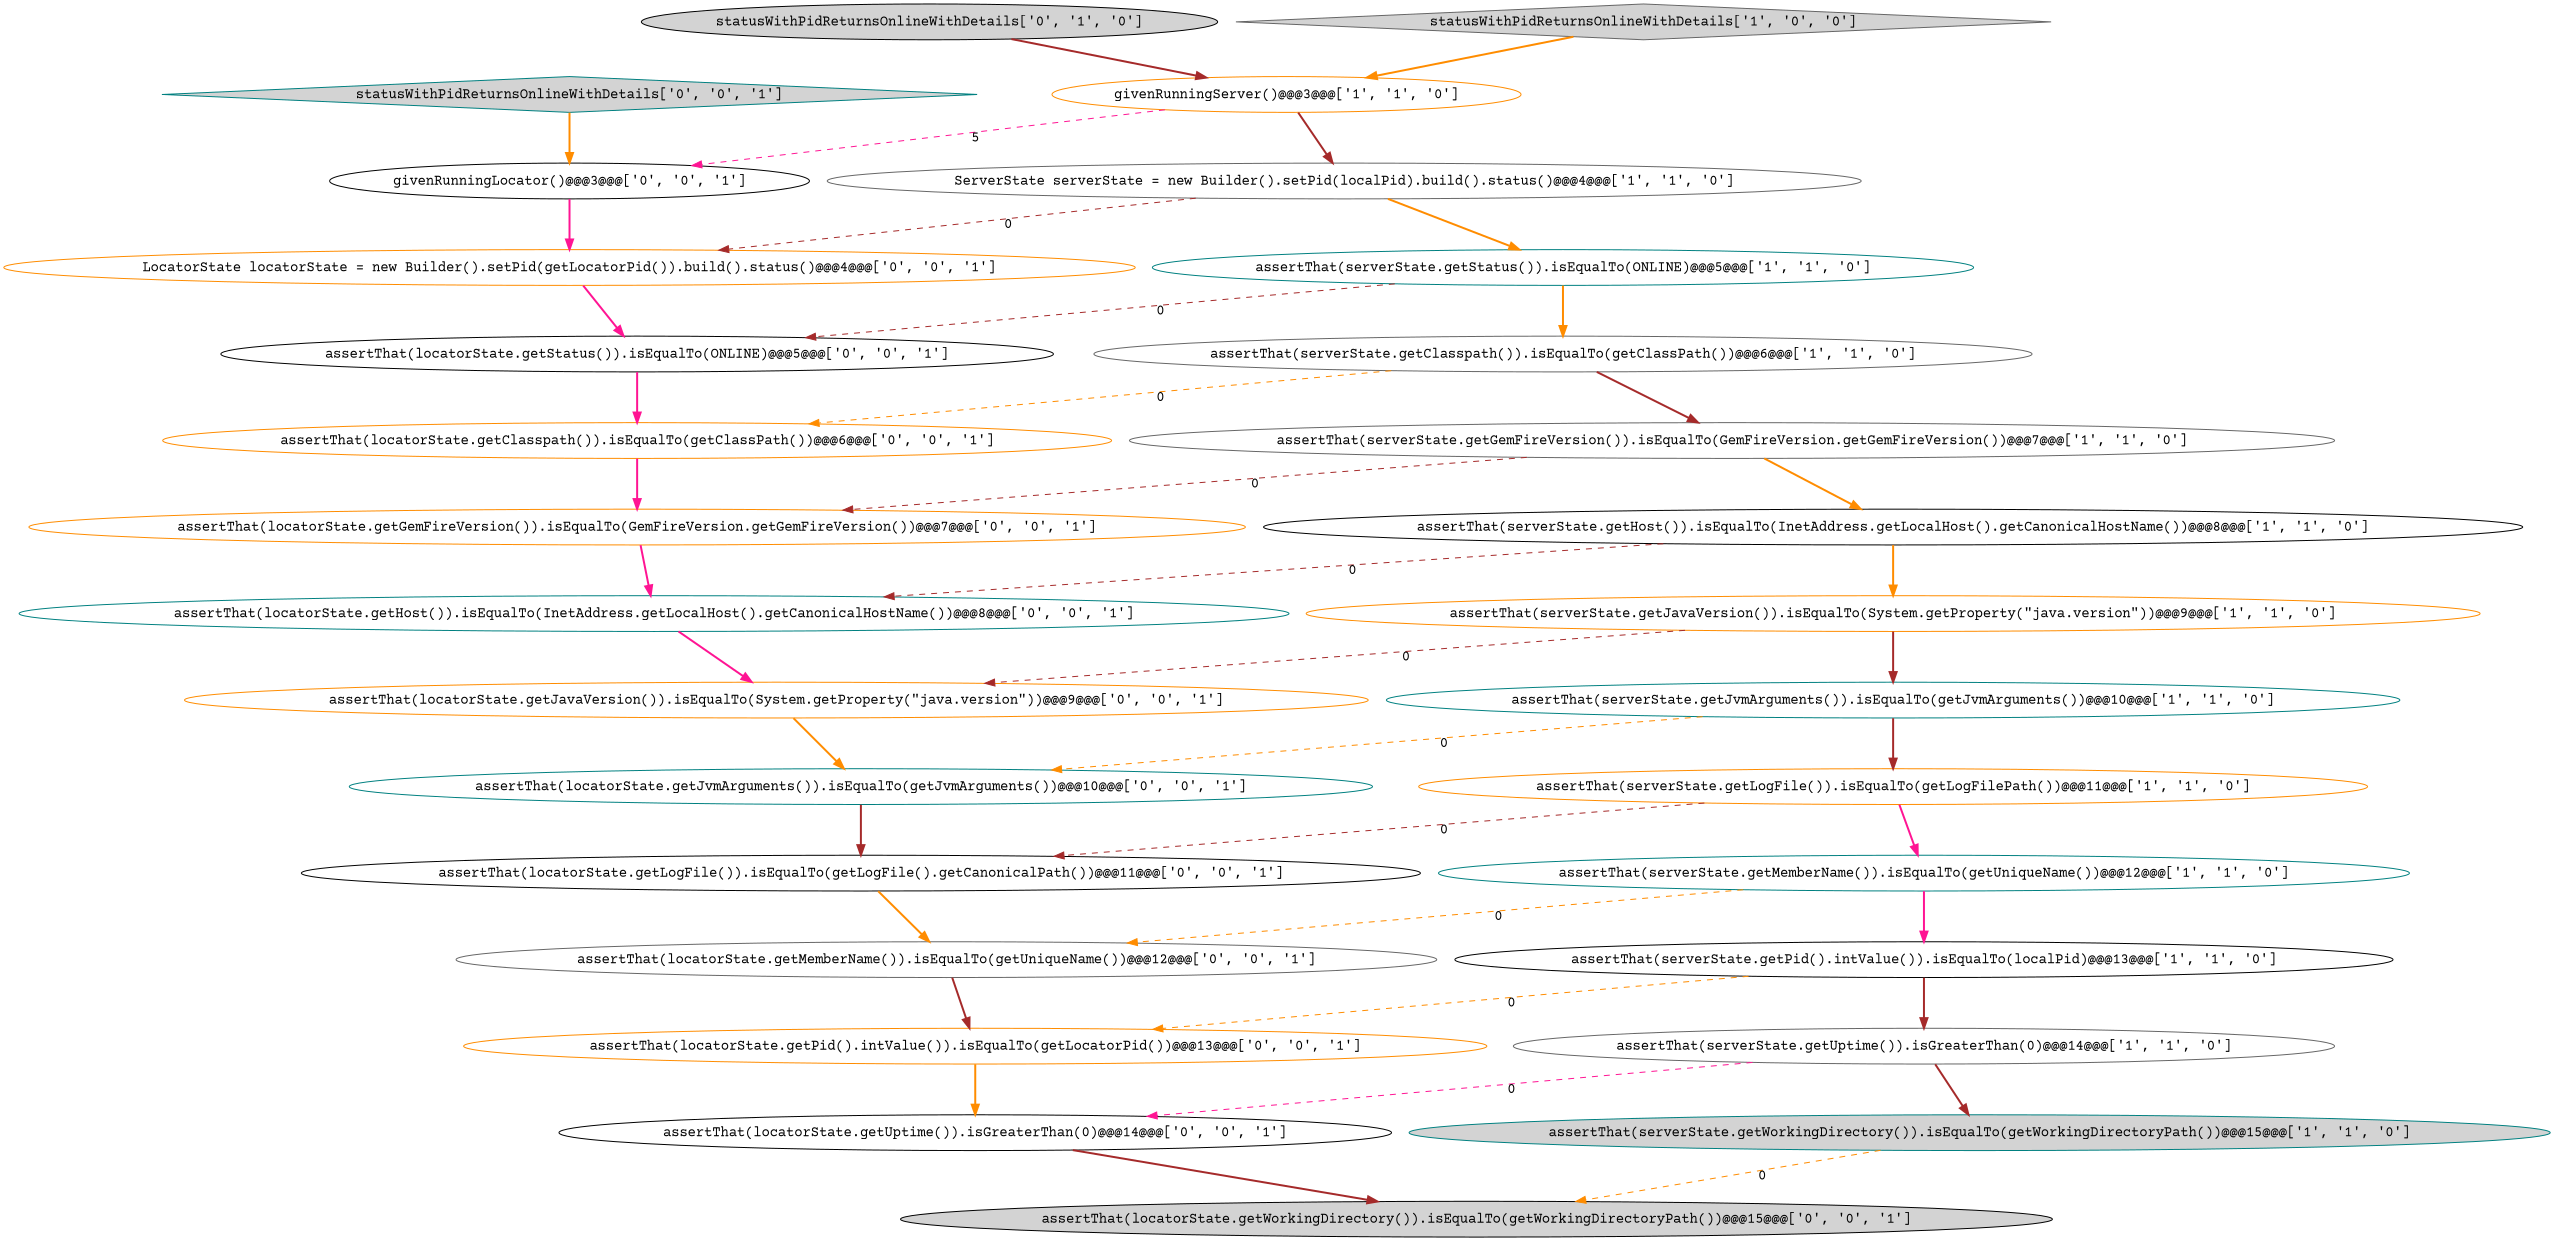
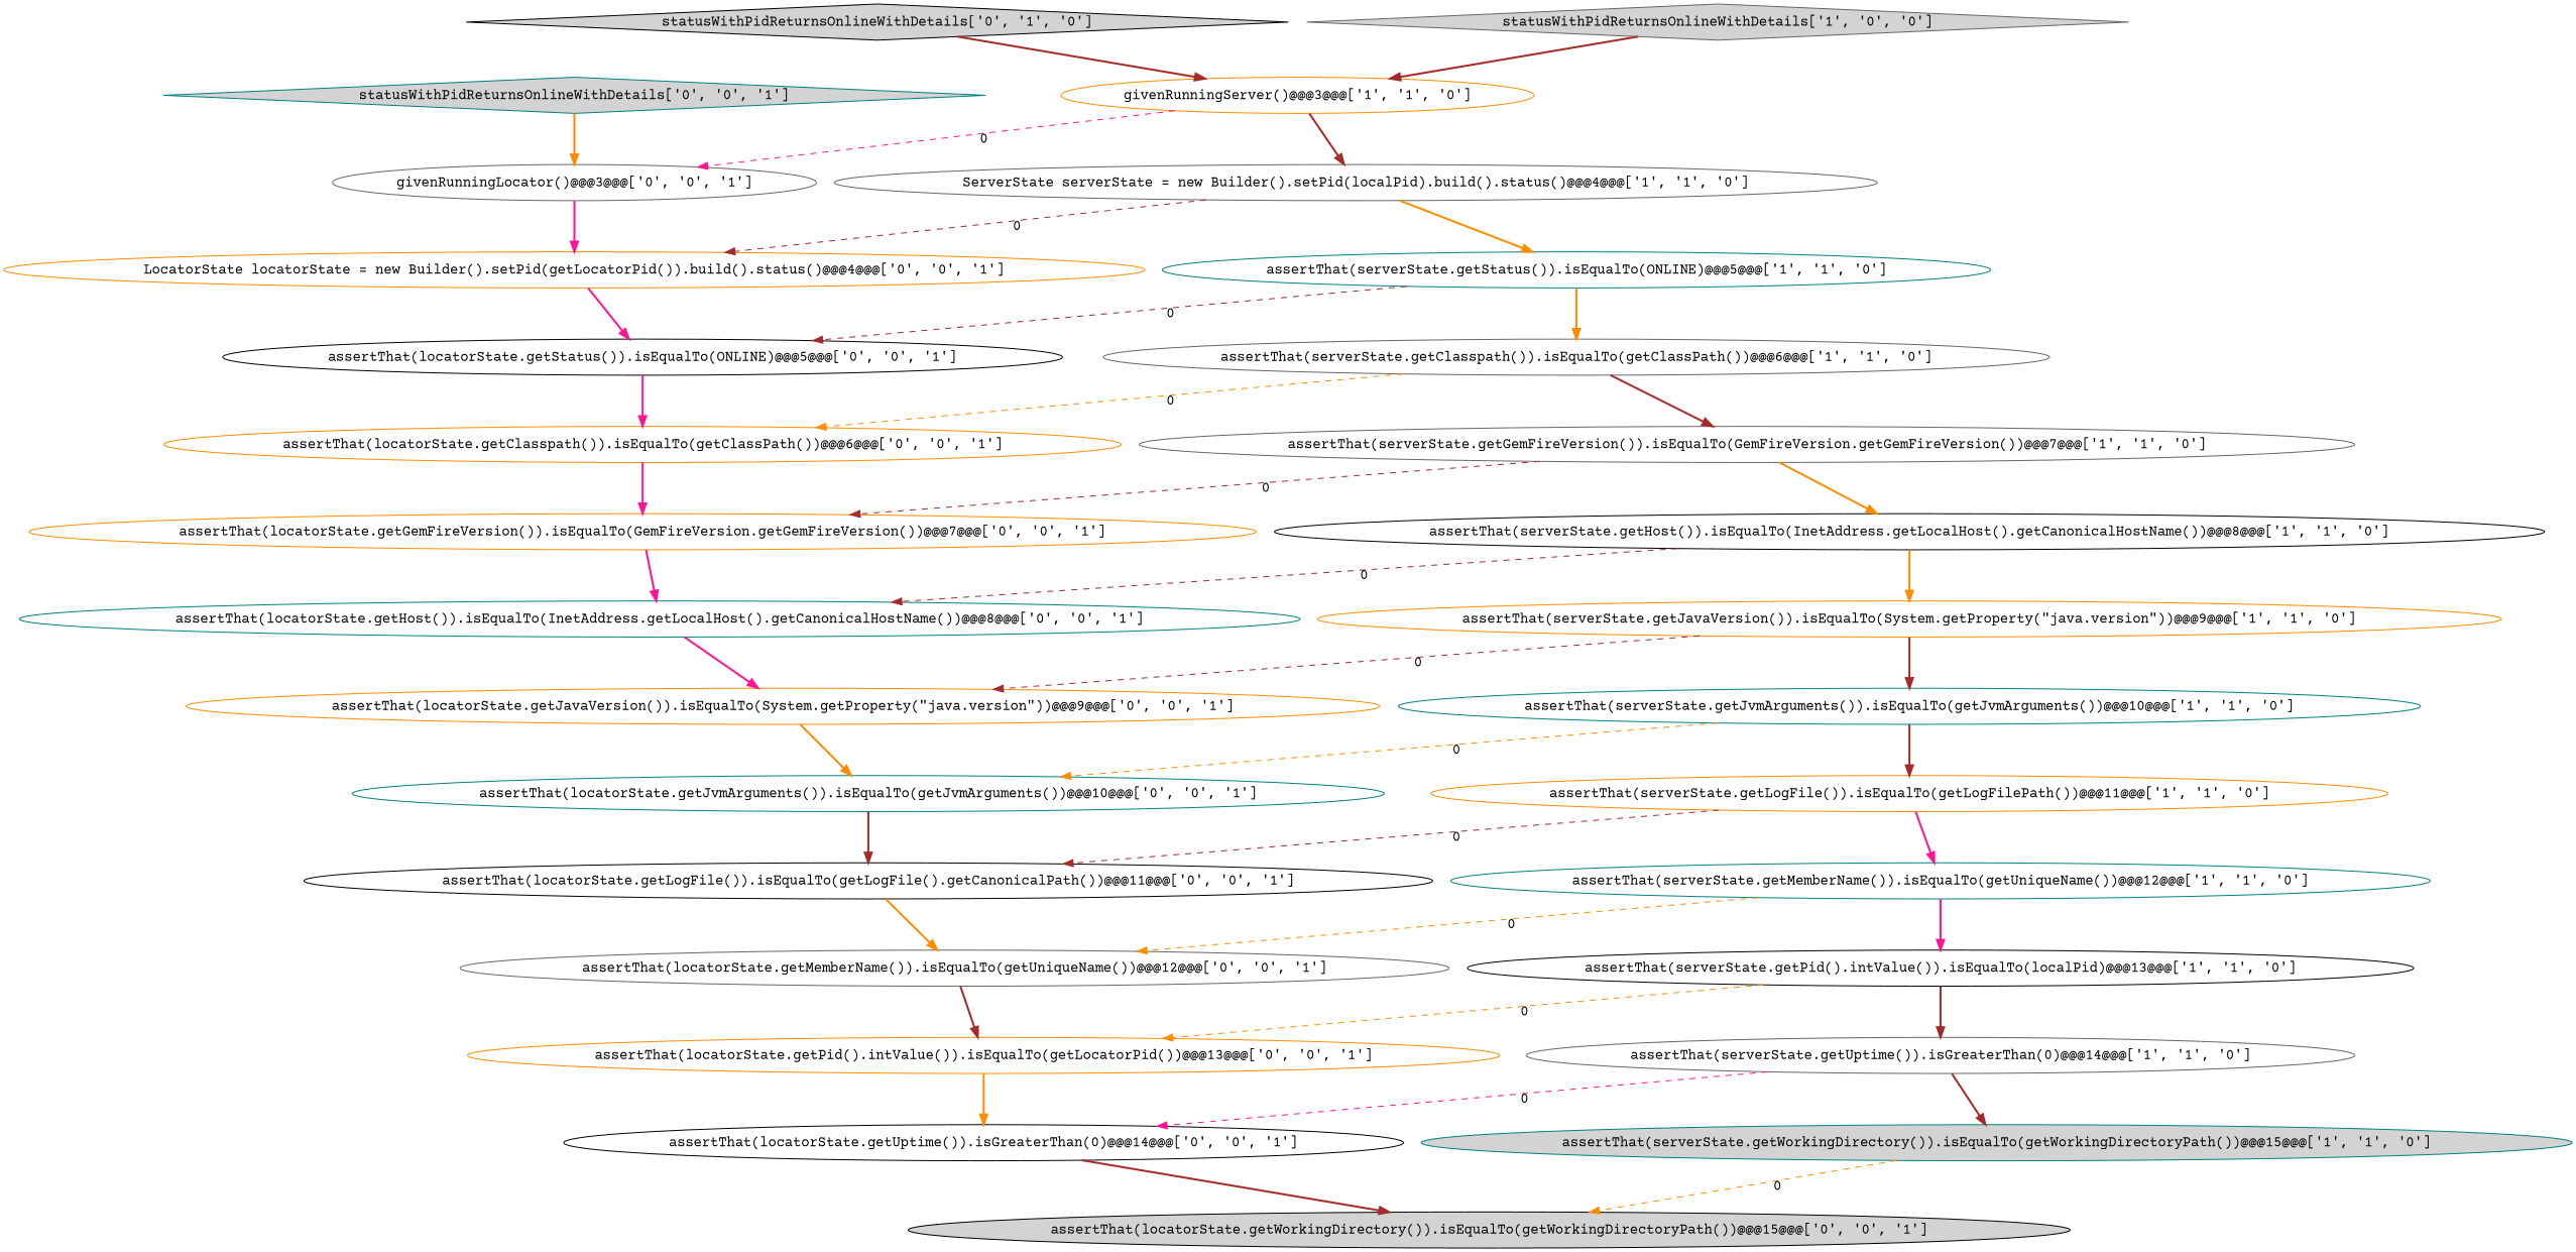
  digraph {
    fontname="Courier Prime"
    node [color=darkorange fillcolor=white fontname="Courier Prime" shape=ellipse style=filled]
    edge [color=brown fontname="Courier Prime" style=bold]
    n1 [color=black label="assertThat(locatorState.getLogFile()).isEqualTo(getLogFile().getCanonicalPath())@@@11@@@['0', '0', '1']"]
    n2 [color=gray40 label="assertThat(locatorState.getMemberName()).isEqualTo(getUniqueName())@@@12@@@['0', '0', '1']"]
    n3 [label="assertThat(locatorState.getPid().intValue()).isEqualTo(getLocatorPid())@@@13@@@['0', '0', '1']"]
    n4 [color=teal fillcolor=lightgray label="statusWithPidReturnsOnlineWithDetails['0', '0', '1']" shape=diamond]
-   n5 [color=black label="givenRunningLocator()@@@3@@@['0', '0', '1']"]
+   n5 [color=gray40 label="givenRunningLocator()@@@3@@@['0', '0', '1']"]
    n6 [label="LocatorState locatorState = new Builder().setPid(getLocatorPid()).build().status()@@@4@@@['0', '0', '1']"]
    n7 [label="assertThat(serverState.getJavaVersion()).isEqualTo(System.getProperty(\"java.version\"))@@@9@@@['1', '1', '0']"]
    n8 [label="assertThat(locatorState.getJavaVersion()).isEqualTo(System.getProperty(\"java.version\"))@@@9@@@['0', '0', '1']"]
    n9 [color=teal label="assertThat(serverState.getJvmArguments()).isEqualTo(getJvmArguments())@@@10@@@['1', '1', '0']"]
    n10 [color=teal label="assertThat(locatorState.getJvmArguments()).isEqualTo(getJvmArguments())@@@10@@@['0', '0', '1']"]
    n11 [label="assertThat(serverState.getLogFile()).isEqualTo(getLogFilePath())@@@11@@@['1', '1', '0']"]
    n12 [color=teal label="assertThat(serverState.getStatus()).isEqualTo(ONLINE)@@@5@@@['1', '1', '0']"]
    n13 [color=black label="assertThat(locatorState.getStatus()).isEqualTo(ONLINE)@@@5@@@['0', '0', '1']"]
    n14 [color=gray40 label="assertThat(serverState.getClasspath()).isEqualTo(getClassPath())@@@6@@@['1', '1', '0']"]
    n15 [label="assertThat(locatorState.getClasspath()).isEqualTo(getClassPath())@@@6@@@['0', '0', '1']"]
    n16 [color=gray40 label="assertThat(serverState.getGemFireVersion()).isEqualTo(GemFireVersion.getGemFireVersion())@@@7@@@['1', '1', '0']"]
    n17 [color=black label="assertThat(serverState.getPid().intValue()).isEqualTo(localPid)@@@13@@@['1', '1', '0']"]
    n18 [color=gray40 label="assertThat(serverState.getUptime()).isGreaterThan(0)@@@14@@@['1', '1', '0']"]
    n19 [color=teal fillcolor=lightgray label="assertThat(serverState.getWorkingDirectory()).isEqualTo(getWorkingDirectoryPath())@@@15@@@['1', '1', '0']"]
    n20 [color=black label="assertThat(locatorState.getUptime()).isGreaterThan(0)@@@14@@@['0', '0', '1']"]
    n21 [label="givenRunningServer()@@@3@@@['1', '1', '0']"]
    n22 [color=gray40 label="ServerState serverState = new Builder().setPid(localPid).build().status()@@@4@@@['1', '1', '0']"]
    n23 [label="assertThat(locatorState.getGemFireVersion()).isEqualTo(GemFireVersion.getGemFireVersion())@@@7@@@['0', '0', '1']"]
    n24 [color=black fillcolor=lightgray label="assertThat(locatorState.getWorkingDirectory()).isEqualTo(getWorkingDirectoryPath())@@@15@@@['0', '0', '1']"]
    n25 [color=teal label="assertThat(serverState.getMemberName()).isEqualTo(getUniqueName())@@@12@@@['1', '1', '0']"]
-   n26 [color=black fillcolor=lightgray label="statusWithPidReturnsOnlineWithDetails['0', '1', '0']"]
+   n26 [color=black fillcolor=lightgray label="statusWithPidReturnsOnlineWithDetails['0', '1', '0']" shape=diamond]
    n27 [color=black label="assertThat(serverState.getHost()).isEqualTo(InetAddress.getLocalHost().getCanonicalHostName())@@@8@@@['1', '1', '0']"]
    n28 [color=teal label="assertThat(locatorState.getHost()).isEqualTo(InetAddress.getLocalHost().getCanonicalHostName())@@@8@@@['0', '0', '1']"]
    n29 [color=gray40 fillcolor=lightgray label="statusWithPidReturnsOnlineWithDetails['1', '0', '0']" shape=diamond]
    n1 -> n2 [color=darkorange]
    n2 -> n3
    n3 -> n20 [color=darkorange]
    n4 -> n5 [color=darkorange]
    n5 -> n6 [color=deeppink]
    n6 -> n13 [color=deeppink]
    n7 -> n8 [label=0 style=dashed]
    n7 -> n9
    n8 -> n10 [color=darkorange]
    n9 -> n10 [color=darkorange label=0 style=dashed]
    n9 -> n11
    n10 -> n1
    n11 -> n1 [label=0 style=dashed]
    n11 -> n25 [color=deeppink]
    n12 -> n13 [label=0 style=dashed]
    n12 -> n14 [color=darkorange]
    n13 -> n15 [color=deeppink]
    n14 -> n15 [color=darkorange label=0 style=dashed]
    n14 -> n16
    n15 -> n23 [color=deeppink]
    n16 -> n23 [label=0 style=dashed]
    n16 -> n27 [color=darkorange]
    n17 -> n3 [color=darkorange label=0 style=dashed]
    n17 -> n18
    n18 -> n19
    n18 -> n20 [color=deeppink label=0 style=dashed]
    n19 -> n24 [color=darkorange label=0 style=dashed]
    n20 -> n24
-   n21 -> n5 [color=deeppink label=5 style=dashed]
+   n21 -> n5 [color=deeppink label=0 style=dashed]
    n21 -> n22
    n22 -> n6 [label=0 style=dashed]
    n22 -> n12 [color=darkorange]
    n23 -> n28 [color=deeppink]
    n25 -> n2 [color=darkorange label=0 style=dashed]
    n25 -> n17 [color=deeppink]
    n26 -> n21
    n27 -> n7 [color=darkorange]
    n27 -> n28 [label=0 style=dashed]
    n28 -> n8 [color=deeppink]
-   n29 -> n21 [color=darkorange]
+   n29 -> n21
  }
